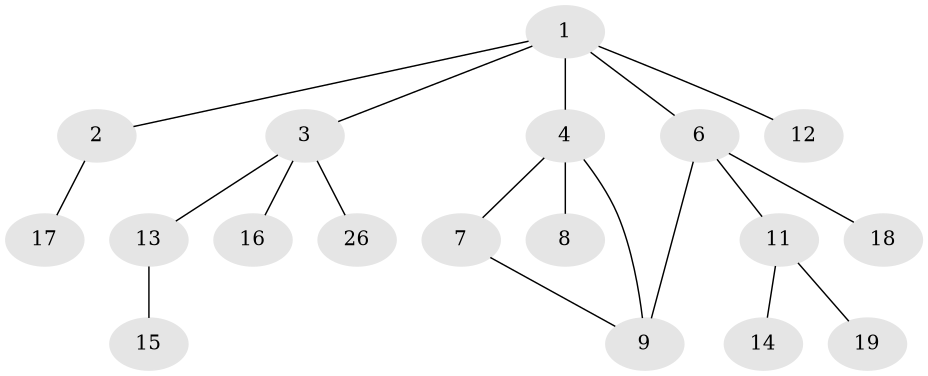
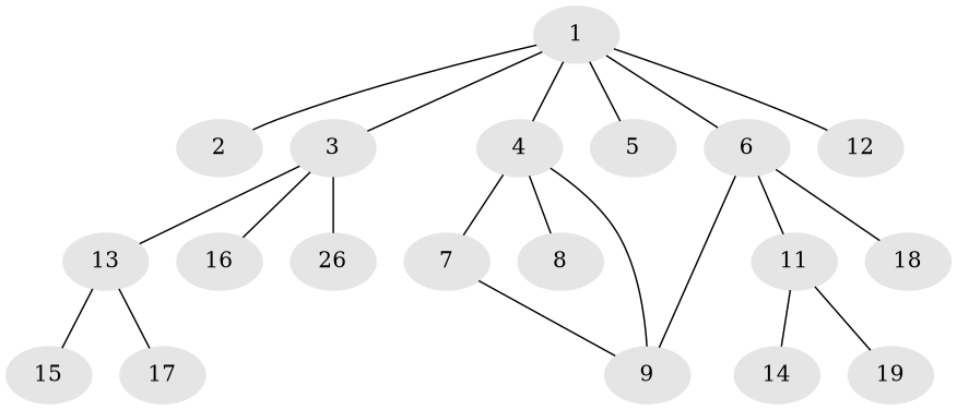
  graph {
    node [color=gray90 style=filled]
    1
    2
    3
    4
+   5
    6
    12
    13
    16
    n10 [label=26]
    7
    8
    9
    11
    18
    15
    17
    14
    19
    1 -- 2
    1 -- 3
    1 -- 4
+   1 -- 5
    1 -- 6
    1 -- 12
    3 -- 13
    3 -- 16
    3 -- n10
    4 -- 7
    4 -- 8
    4 -- 9
    6 -- 9
    6 -- 11
    6 -- 18
    13 -- 15
-   2 -- 17
+   13 -- 17
    7 -- 9
    11 -- 14
    11 -- 19
  }
